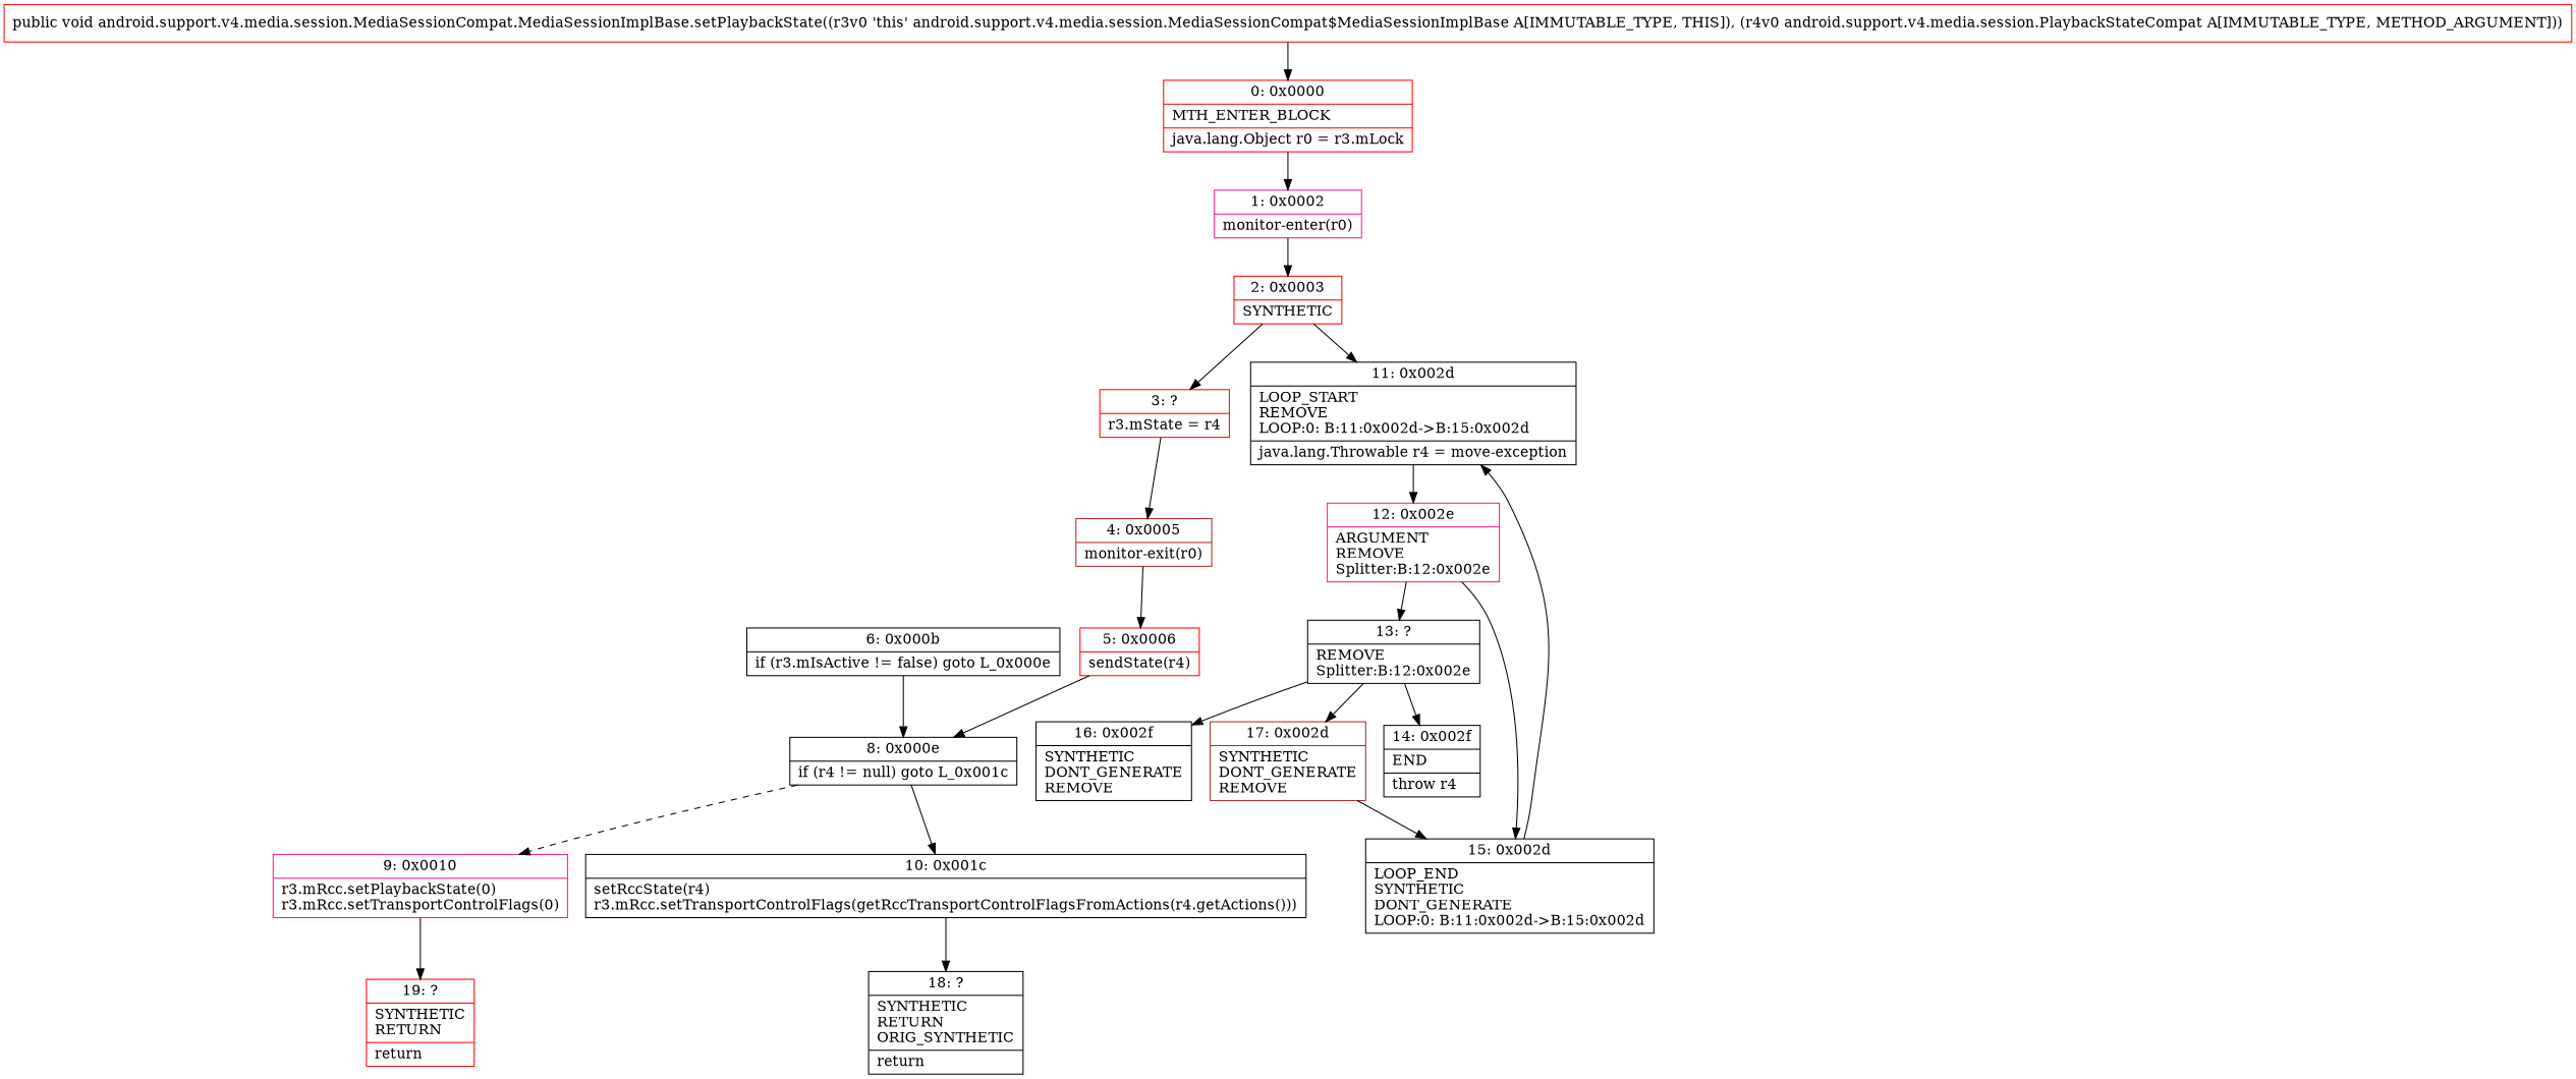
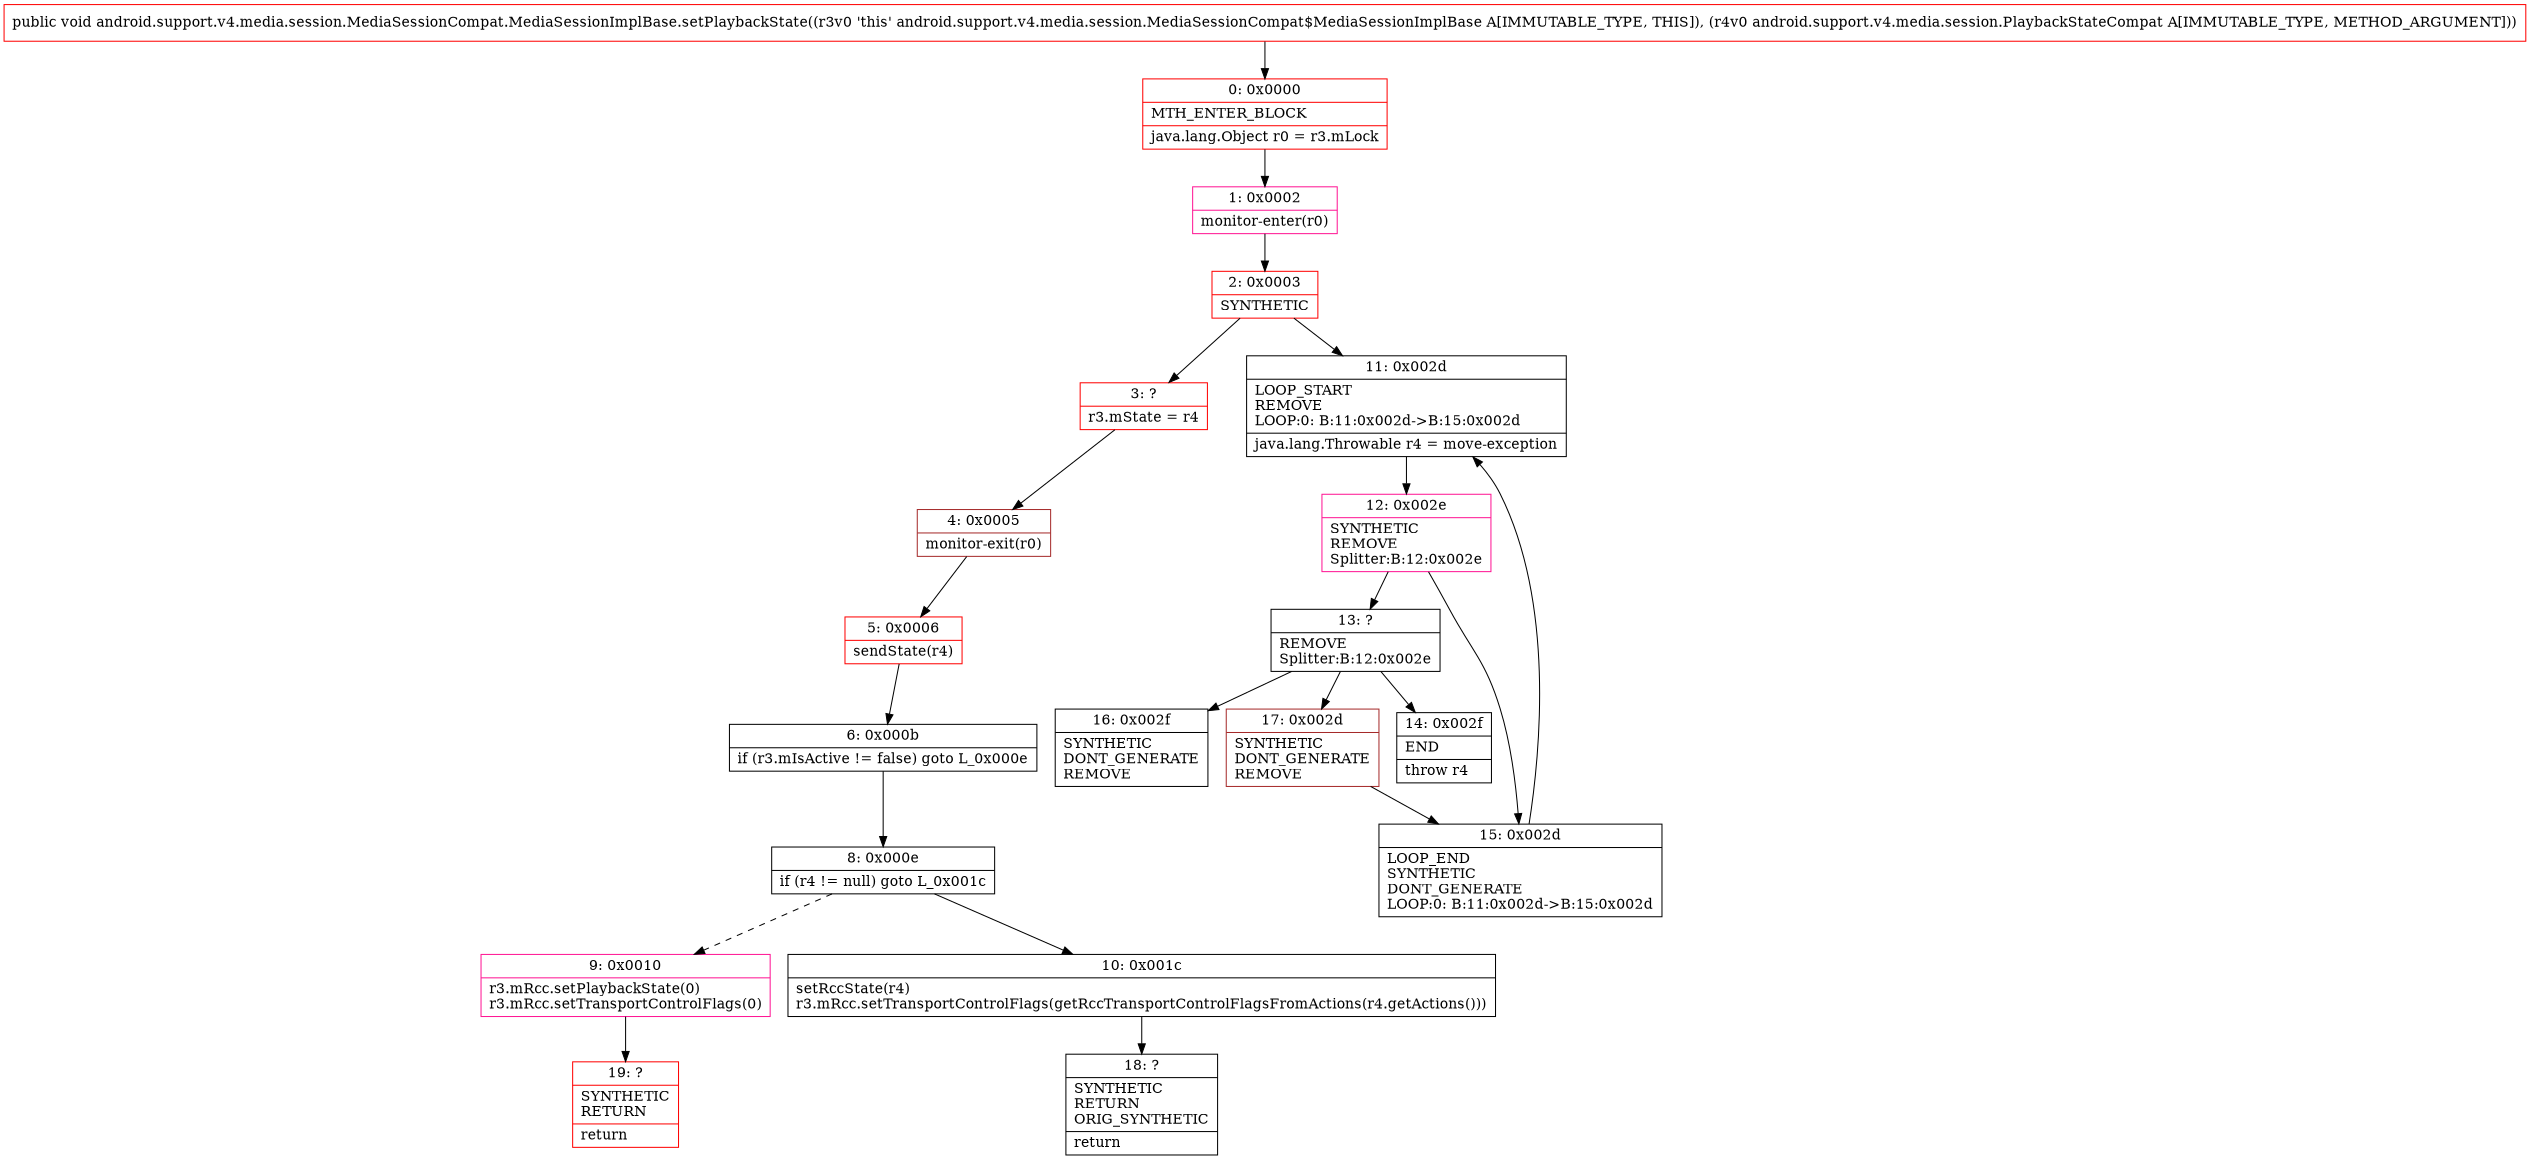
  digraph {
    node [color=black shape=record]
    n1 [color=red label="{0\:\ 0x0000|MTH_ENTER_BLOCK\l|java.lang.Object r0 = r3.mLock\l}"]
    n2 [color=deeppink label="{1\:\ 0x0002|monitor\-enter(r0)\l}"]
    n3 [color=red label="{2\:\ 0x0003|SYNTHETIC\l}"]
    n4 [color=red label="{3\:\ ?|r3.mState = r4\l}"]
    n5 [label="{11\:\ 0x002d|LOOP_START\lREMOVE\lLOOP:0: B:11:0x002d\-\>B:15:0x002d\l|java.lang.Throwable r4 = move\-exception\l}"]
    n6 [color=brown label="{4\:\ 0x0005|monitor\-exit(r0)\l}"]
-   n7 [color=deeppink label="{12\:\ 0x002e|ARGUMENT\lREMOVE\lSplitter:B:12:0x002e\l}"]
+   n7 [color=deeppink label="{12\:\ 0x002e|SYNTHETIC\lREMOVE\lSplitter:B:12:0x002e\l}"]
    n8 [color=red label="{5\:\ 0x0006|sendState(r4)\l}"]
    n9 [label="{6\:\ 0x000b|if (r3.mIsActive != false) goto L_0x000e\l}"]
    n10 [label="{8\:\ 0x000e|if (r4 != null) goto L_0x001c\l}"]
    n11 [color=deeppink label="{9\:\ 0x0010|r3.mRcc.setPlaybackState(0)\lr3.mRcc.setTransportControlFlags(0)\l}"]
    n12 [label="{10\:\ 0x001c|setRccState(r4)\lr3.mRcc.setTransportControlFlags(getRccTransportControlFlagsFromActions(r4.getActions()))\l}"]
    n13 [color=red label="{19\:\ ?|SYNTHETIC\lRETURN\l|return\l}"]
    n14 [label="{18\:\ ?|SYNTHETIC\lRETURN\lORIG_SYNTHETIC\l|return\l}"]
    n15 [label="{13\:\ ?|REMOVE\lSplitter:B:12:0x002e\l}"]
    n16 [label="{15\:\ 0x002d|LOOP_END\lSYNTHETIC\lDONT_GENERATE\lLOOP:0: B:11:0x002d\-\>B:15:0x002d\l}"]
    n17 [label="{16\:\ 0x002f|SYNTHETIC\lDONT_GENERATE\lREMOVE\l}"]
    n18 [color=brown label="{17\:\ 0x002d|SYNTHETIC\lDONT_GENERATE\lREMOVE\l}"]
    n19 [label="{14\:\ 0x002f|END\l|throw r4\l}"]
    n20 [color=red label="{public void android.support.v4.media.session.MediaSessionCompat.MediaSessionImplBase.setPlaybackState((r3v0 'this' android.support.v4.media.session.MediaSessionCompat$MediaSessionImplBase A[IMMUTABLE_TYPE, THIS]), (r4v0 android.support.v4.media.session.PlaybackStateCompat A[IMMUTABLE_TYPE, METHOD_ARGUMENT])) }"]
    n1 -> n2
    n2 -> n3
    n3 -> n4
    n3 -> n5
    n4 -> n6
    n5 -> n7
    n6 -> n8
    n7 -> n15
    n7 -> n16
-   n8 -> n10
+   n8 -> n9
    n9 -> n10
    n10 -> n11 [style=dashed]
    n10 -> n12
    n11 -> n13
    n12 -> n14
    n15 -> n17
    n15 -> n18
    n15 -> n19
    n16 -> n5
    n18 -> n16
    n20 -> n1
  }
